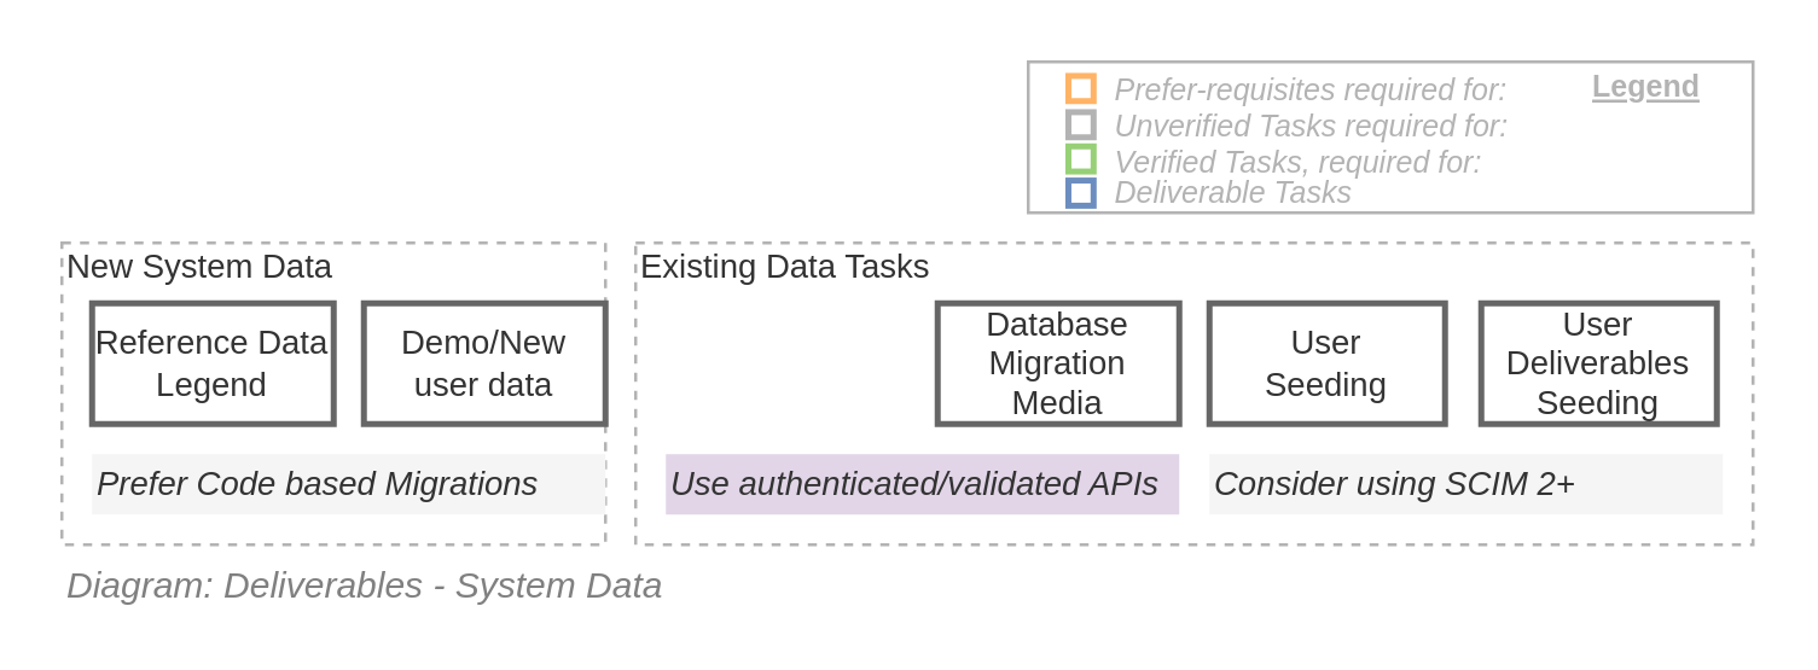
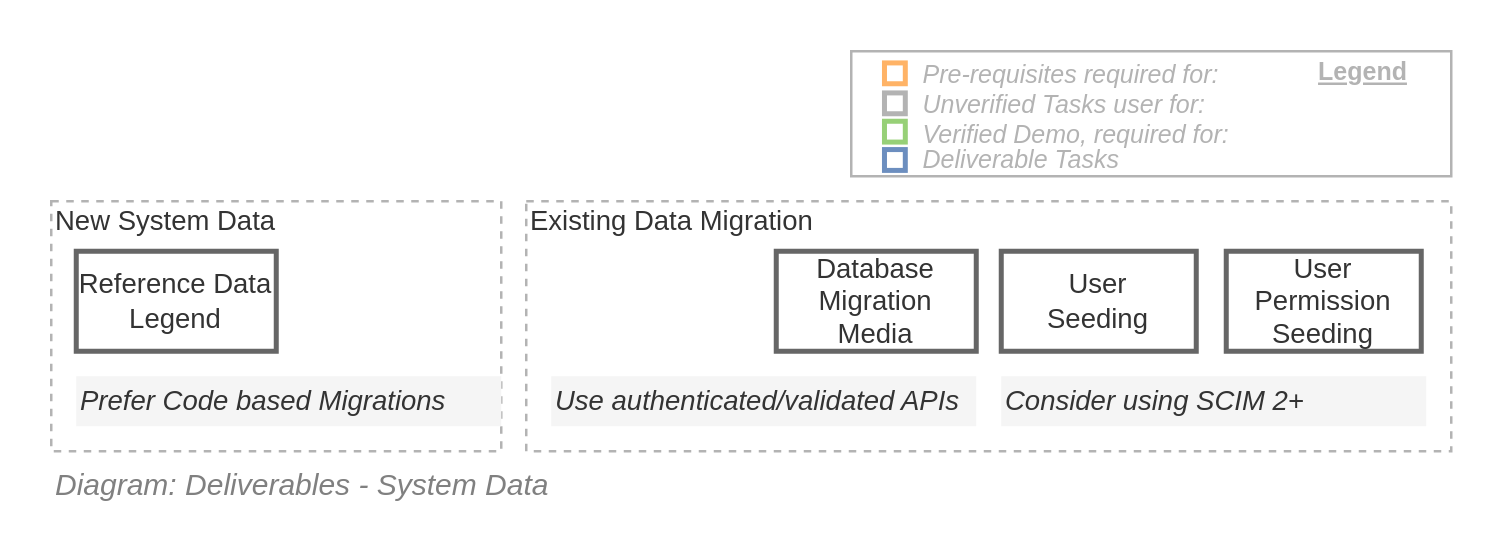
  <mxCell id="0" />
  <mxCell id="1" value="Diagram" parent="0" />
- <mxCell id="2" value="Existing Data Tasks" style="rounded=0;whiteSpace=wrap;html=1;shadow=0;glass=0;comic=0;strokeColor=#B3B3B3;fillColor=none;fontSize=11;align=left;fontColor=#333333;recursiveResize=0;container=1;collapsible=0;verticalAlign=top;spacing=2;spacingTop=-5;dashed=1;" parent="1" vertex="1"><mxGeometry x="210" y="80" width="370" height="100" as="geometry" /></mxCell>
+ <mxCell id="2" value="Existing Data Migration" style="rounded=0;whiteSpace=wrap;html=1;shadow=0;glass=0;comic=0;strokeColor=#B3B3B3;fillColor=none;fontSize=11;align=left;fontColor=#333333;recursiveResize=0;container=1;collapsible=0;verticalAlign=top;spacing=2;spacingTop=-5;dashed=1;" parent="1" vertex="1"><mxGeometry x="210" y="80" width="370" height="100" as="geometry" /></mxCell>
  <mxCell id="3" value="Database&lt;br style=&quot;font-size: 11px;&quot;&gt;Migration Media" style="rounded=0;whiteSpace=wrap;html=1;shadow=0;glass=0;comic=0;fontSize=11;align=center;fontColor=#333333;recursiveResize=0;container=1;collapsible=0;strokeWidth=2;strokeColor=#666666;fillColor=none;" parent="2" vertex="1"><mxGeometry x="100" y="20" width="80" height="40" as="geometry" /></mxCell>
  <mxCell id="4" value="User&lt;br style=&quot;font-size: 11px&quot;&gt;Seeding" style="rounded=0;whiteSpace=wrap;html=1;shadow=0;glass=0;comic=0;fontSize=11;align=center;fontColor=#333333;recursiveResize=0;container=1;collapsible=0;strokeWidth=2;strokeColor=#666666;fillColor=none;" parent="2" vertex="1"><mxGeometry x="190" y="20" width="78" height="40" as="geometry" /></mxCell>
- <mxCell id="5" value="User Deliverables&lt;br style=&quot;font-size: 11px&quot;&gt;Seeding" style="rounded=0;whiteSpace=wrap;html=1;shadow=0;glass=0;comic=0;fontSize=11;align=center;fontColor=#333333;recursiveResize=0;container=1;collapsible=0;strokeWidth=2;strokeColor=#666666;fillColor=none;" parent="2" vertex="1"><mxGeometry x="280" y="20" width="78" height="40" as="geometry" /></mxCell>
- <mxCell id="6" value="&lt;font style=&quot;font-size: 11px&quot;&gt;&lt;i&gt;Use authenticated/validated APIs&lt;/i&gt;&lt;/font&gt;" style="rounded=0;whiteSpace=wrap;html=1;sketch=0;fontSize=12;strokeWidth=1;fillColor=#e1d5e7;align=left;fontColor=#333333;strokeColor=none;" parent="2" vertex="1"><mxGeometry x="10" y="70" width="170" height="20" as="geometry" /></mxCell>
+ <mxCell id="5" value="User Permission&lt;br style=&quot;font-size: 11px&quot;&gt;Seeding" style="rounded=0;whiteSpace=wrap;html=1;shadow=0;glass=0;comic=0;fontSize=11;align=center;fontColor=#333333;recursiveResize=0;container=1;collapsible=0;strokeWidth=2;strokeColor=#666666;fillColor=none;" parent="2" vertex="1"><mxGeometry x="280" y="20" width="78" height="40" as="geometry" /></mxCell>
+ <mxCell id="6" value="&lt;font style=&quot;font-size: 11px&quot;&gt;&lt;i&gt;Use authenticated/validated APIs&lt;/i&gt;&lt;/font&gt;" style="rounded=0;whiteSpace=wrap;html=1;sketch=0;fontSize=12;strokeWidth=1;fillColor=#f5f5f5;align=left;fontColor=#333333;strokeColor=none;" parent="2" vertex="1"><mxGeometry x="10" y="70" width="170" height="20" as="geometry" /></mxCell>
  <mxCell id="7" value="&lt;font style=&quot;font-size: 11px&quot;&gt;&lt;i&gt;Consider using SCIM 2+&lt;/i&gt;&lt;/font&gt;" style="rounded=0;whiteSpace=wrap;html=1;sketch=0;fontSize=12;strokeWidth=1;fillColor=#f5f5f5;align=left;fontColor=#333333;strokeColor=none;" parent="2" vertex="1"><mxGeometry x="190" y="70" width="170" height="20" as="geometry" /></mxCell>
  <mxCell id="8" value="New System Data" style="rounded=0;whiteSpace=wrap;html=1;shadow=0;glass=0;comic=0;strokeColor=#B3B3B3;fillColor=none;fontSize=11;align=left;fontColor=#333333;recursiveResize=0;container=1;collapsible=0;verticalAlign=top;spacing=2;spacingTop=-5;dashed=1;" parent="1" vertex="1"><mxGeometry x="20" y="80" width="180" height="100" as="geometry" /></mxCell>
  <mxCell id="9" value="Reference Data Legend" style="rounded=0;whiteSpace=wrap;html=1;shadow=0;glass=0;comic=0;fontSize=11;align=center;fontColor=#333333;recursiveResize=0;container=1;collapsible=0;strokeWidth=2;strokeColor=#666666;fillColor=none;" parent="8" vertex="1"><mxGeometry x="10" y="20" width="80" height="40" as="geometry" /></mxCell>
  <mxCell id="10" value="&lt;font style=&quot;font-size: 11px&quot;&gt;&lt;i&gt;Prefer Code based Migrations&lt;/i&gt;&lt;/font&gt;" style="rounded=0;whiteSpace=wrap;html=1;sketch=0;fontSize=12;strokeWidth=1;fillColor=#f5f5f5;align=left;fontColor=#333333;strokeColor=none;" parent="8" vertex="1"><mxGeometry x="10" y="70" width="170" height="20" as="geometry" /></mxCell>
- <mxCell id="11" value="Demo/New user data" style="rounded=0;whiteSpace=wrap;html=1;shadow=0;glass=0;comic=0;fontSize=11;align=center;fontColor=#333333;recursiveResize=0;container=1;collapsible=0;strokeWidth=2;strokeColor=#666666;fillColor=none;" parent="8" vertex="1"><mxGeometry x="100" y="20" width="80" height="40" as="geometry" /></mxCell>
  <mxCell id="12" value="Legend" parent="0" />
  <mxCell id="13" value="" style="rounded=0;whiteSpace=wrap;html=1;fontSize=10;align=left;container=1;collapsible=0;fontColor=#B3B3B3;strokeColor=#B3B3B3;" parent="12" vertex="1"><mxGeometry x="340" y="20" width="240" height="50" as="geometry" /></mxCell>
  <mxCell id="14" value="" style="whiteSpace=wrap;html=1;aspect=fixed;fillColor=none;fontSize=10;align=left;fontStyle=2;strokeWidth=2;strokeColor=#FFB366;" parent="13" vertex="1"><mxGeometry x="13.294" y="4.667" width="8.333" height="8.333" as="geometry" /></mxCell>
  <mxCell id="15" value="" style="whiteSpace=wrap;html=1;aspect=fixed;fillColor=none;fontSize=10;align=left;fontStyle=2;strokeWidth=2;strokeColor=#97D077;" parent="13" vertex="1"><mxGeometry x="13.294" y="28" width="8.333" height="8.333" as="geometry" /></mxCell>
  <mxCell id="16" value="" style="whiteSpace=wrap;html=1;aspect=fixed;strokeColor=#6c8ebf;fontSize=10;align=left;fontStyle=2;strokeWidth=2;fillColor=none;" parent="13" vertex="1"><mxGeometry x="13.294" y="39.333" width="8.333" height="8.333" as="geometry" /></mxCell>
- <mxCell id="17" value="Prefer-requisites required for:" style="text;html=1;strokeColor=none;fillColor=none;align=left;verticalAlign=middle;whiteSpace=wrap;rounded=0;fontSize=10;fontStyle=2;fontColor=#B3B3B3;" parent="13" vertex="1"><mxGeometry x="26.595" y="4.667" width="213.405" height="8.333" as="geometry" /></mxCell>
- <mxCell id="18" value="Verified Tasks, required for:" style="text;html=1;strokeColor=none;fillColor=none;align=left;verticalAlign=middle;whiteSpace=wrap;rounded=0;fontSize=10;fontStyle=2;fontColor=#B3B3B3;" parent="13" vertex="1"><mxGeometry x="26.59" y="30" width="213.41" height="6.33" as="geometry" /></mxCell>
+ <mxCell id="17" value="Pre-requisites required for:" style="text;html=1;strokeColor=none;fillColor=none;align=left;verticalAlign=middle;whiteSpace=wrap;rounded=0;fontSize=10;fontStyle=2;fontColor=#B3B3B3;" parent="13" vertex="1"><mxGeometry x="26.595" y="4.667" width="213.405" height="8.333" as="geometry" /></mxCell>
+ <mxCell id="18" value="Verified Demo, required for:" style="text;html=1;strokeColor=none;fillColor=none;align=left;verticalAlign=middle;whiteSpace=wrap;rounded=0;fontSize=10;fontStyle=2;fontColor=#B3B3B3;" parent="13" vertex="1"><mxGeometry x="26.59" y="30" width="213.41" height="6.33" as="geometry" /></mxCell>
  <mxCell id="19" value="Deliverable Tasks" style="text;html=1;strokeColor=none;fillColor=none;align=left;verticalAlign=middle;whiteSpace=wrap;rounded=0;fontSize=10;fontStyle=2;fontColor=#B3B3B3;" parent="13" vertex="1"><mxGeometry x="26.595" y="39.333" width="213.405" height="8.333" as="geometry" /></mxCell>
  <mxCell id="20" value="Legend" style="text;html=1;strokeColor=none;fillColor=none;align=center;verticalAlign=middle;whiteSpace=wrap;rounded=0;fontSize=10;fontStyle=5;fontColor=#B3B3B3;" parent="13" vertex="1"><mxGeometry x="180" width="50" height="16.67" as="geometry" /></mxCell>
  <mxCell id="21" value="" style="whiteSpace=wrap;html=1;aspect=fixed;fontSize=10;align=left;fontStyle=2;strokeWidth=2;fontColor=#333333;fillColor=none;strokeColor=#B3B3B3;" parent="13" vertex="1"><mxGeometry x="13.294" y="16.667" width="8.333" height="8.333" as="geometry" /></mxCell>
- <mxCell id="22" value="Unverified Tasks required for:" style="text;html=1;strokeColor=none;fillColor=none;align=left;verticalAlign=middle;whiteSpace=wrap;rounded=0;fontSize=10;fontStyle=2;fontColor=#B3B3B3;" parent="13" vertex="1"><mxGeometry x="26.595" y="16.667" width="213.405" height="8.333" as="geometry" /></mxCell>
+ <mxCell id="22" value="Unverified Tasks user for:" style="text;html=1;strokeColor=none;fillColor=none;align=left;verticalAlign=middle;whiteSpace=wrap;rounded=0;fontSize=10;fontStyle=2;fontColor=#B3B3B3;" parent="13" vertex="1"><mxGeometry x="26.595" y="16.667" width="213.405" height="8.333" as="geometry" /></mxCell>
  <mxCell id="23" value="Title/Diagram" parent="0" />
  <mxCell id="24" value="&lt;font style=&quot;font-size: 12px&quot;&gt;Diagram: Deliverables - System Data&lt;br&gt;&lt;/font&gt;" style="text;strokeColor=none;fillColor=none;html=1;fontSize=24;fontStyle=2;verticalAlign=middle;align=left;shadow=0;glass=0;comic=0;opacity=30;fontColor=#808080;rounded=0;" parent="23" vertex="1"><mxGeometry x="20" y="180" width="560" height="20" as="geometry" /></mxCell>
